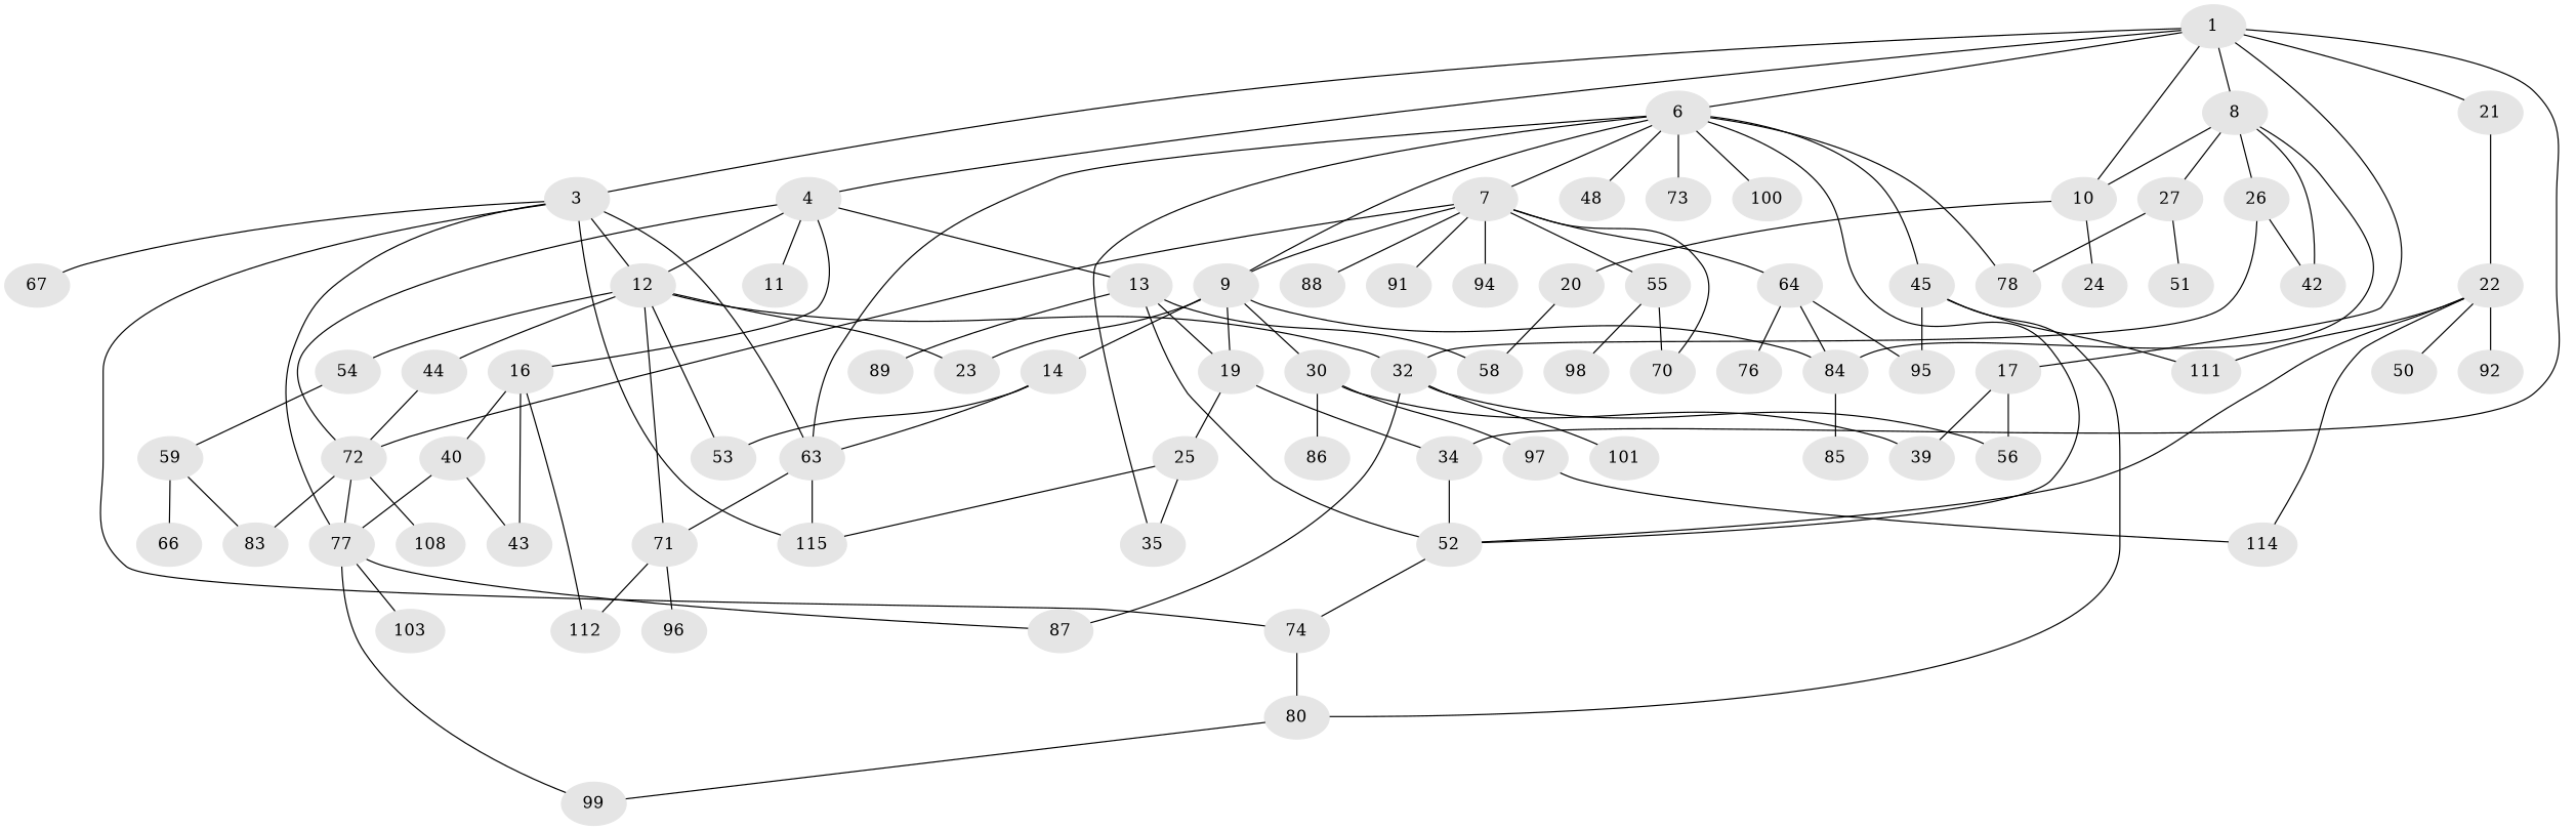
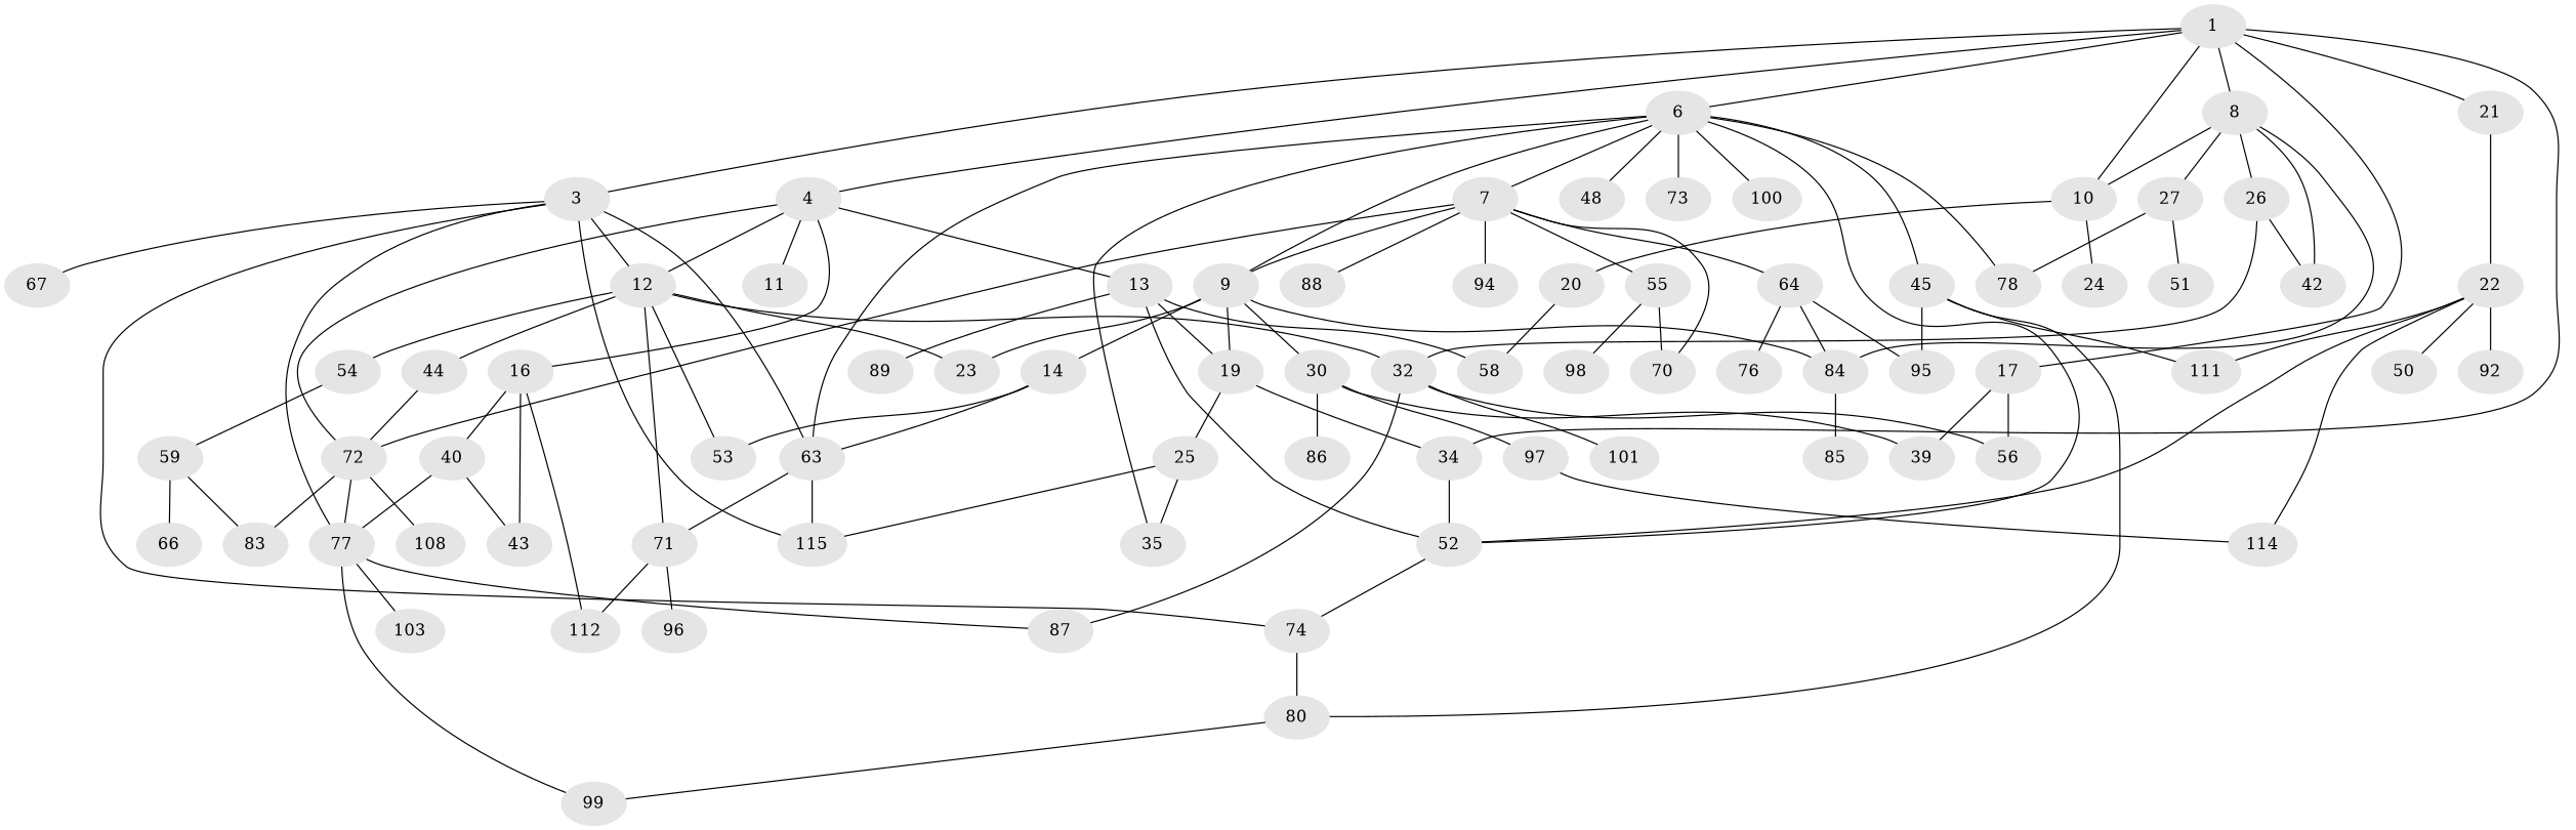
  graph {
    node [color=gray90 style=filled]
    1 [super="+2"]
    3 [super="+15"]
    4 [super="+5"]
    6 [super="+90"]
    8 [super="+61"]
    10
    17 [super="+49"]
    21
    34 [super="+62"]
    12 [super="+41"]
    63 [super="+106"]
    67
    74 [super="+104"]
    77 [super="+93"]
    115
    11
    13 [super="+36"]
    16 [super="+113"]
    72 [super="+75"]
    7 [super="+29"]
    9 [super="+38"]
    35
    45
    48
    52 [super="+79"]
    73
    78 [super="+81"]
    100
    26 [super="+47"]
    27
    42
    84
    20
    24 [super="+107"]
    39 [super="+57"]
    56
    22 [super="+28"]
    23
    32 [super="+46"]
    44
    53 [super="+65"]
    54
    71
    80 [super="+110"]
    87
    99 [super="+105"]
    103
    19 [super="+37"]
    58
    89
    40
    43 [super="+60"]
    112
    83
    108
    55
    64 [super="+82"]
    70
    88
-   91 [super="+109"]
    94
    14 [super="+31"]
    30 [super="+68"]
    111
    95
    98
    76
    51 [super="+102"]
    85
    25
    86
    97
    101
    59
    96
    50
    92
    114
    66 [super="+69"]
    1 -- 3
    1 -- 4
    1 -- 6
    1 -- 8
    1 -- 10
    1 -- 17
    1 -- 21
    1 -- 34
    3 -- 12
    3 -- 63
    3 -- 67
    3 -- 74
    3 -- 77
    3 -- 115
    4 -- 12
    4 -- 11
    4 -- 13
    4 -- 16
    4 -- 72
    6 -- 63
    6 -- 7
    6 -- 9
    6 -- 35
    6 -- 45
    6 -- 48
    6 -- 52
    6 -- 73
    6 -- 78
    6 -- 100
    8 -- 10
    8 -- 26
    8 -- 27
    8 -- 42
    8 -- 84
    10 -- 20
    10 -- 24
    17 -- 39
    17 -- 56
    21 -- 22
    34 -- 52
    12 -- 23
    12 -- 32
    12 -- 44
    12 -- 53
    12 -- 54
    12 -- 71
    63 -- 115
    63 -- 71
    74 -- 80
    77 -- 87
    77 -- 99
    77 -- 103
    13 -- 52
    13 -- 19
    13 -- 58
    13 -- 89
    16 -- 40
    16 -- 43
    16 -- 112
    72 -- 77
    72 -- 83
    72 -- 108
    7 -- 72
    7 -- 9
    7 -- 55
    7 -- 64
    7 -- 70
    7 -- 88
-   7 -- 91
    7 -- 94
    9 -- 84
    9 -- 23
    9 -- 19
    9 -- 14
    9 -- 30
    45 -- 80
    45 -- 111
    45 -- 95
    52 -- 74
    26 -- 42
    26 -- 32
    27 -- 78
    27 -- 51
    84 -- 85
    20 -- 58
    22 -- 52
    22 -- 111
    22 -- 50
    22 -- 92
    22 -- 114
    32 -- 56
    32 -- 87
    32 -- 101
    44 -- 72
    54 -- 59
    71 -- 112
    71 -- 96
    80 -- 99
    19 -- 34
    19 -- 25
    40 -- 77
    40 -- 43
    55 -- 70
    55 -- 98
    64 -- 84
    64 -- 95
    64 -- 76
    14 -- 63
    14 -- 53
    30 -- 39
    30 -- 86
    30 -- 97
    25 -- 115
    25 -- 35
    97 -- 114
    59 -- 83
    59 -- 66
  }
